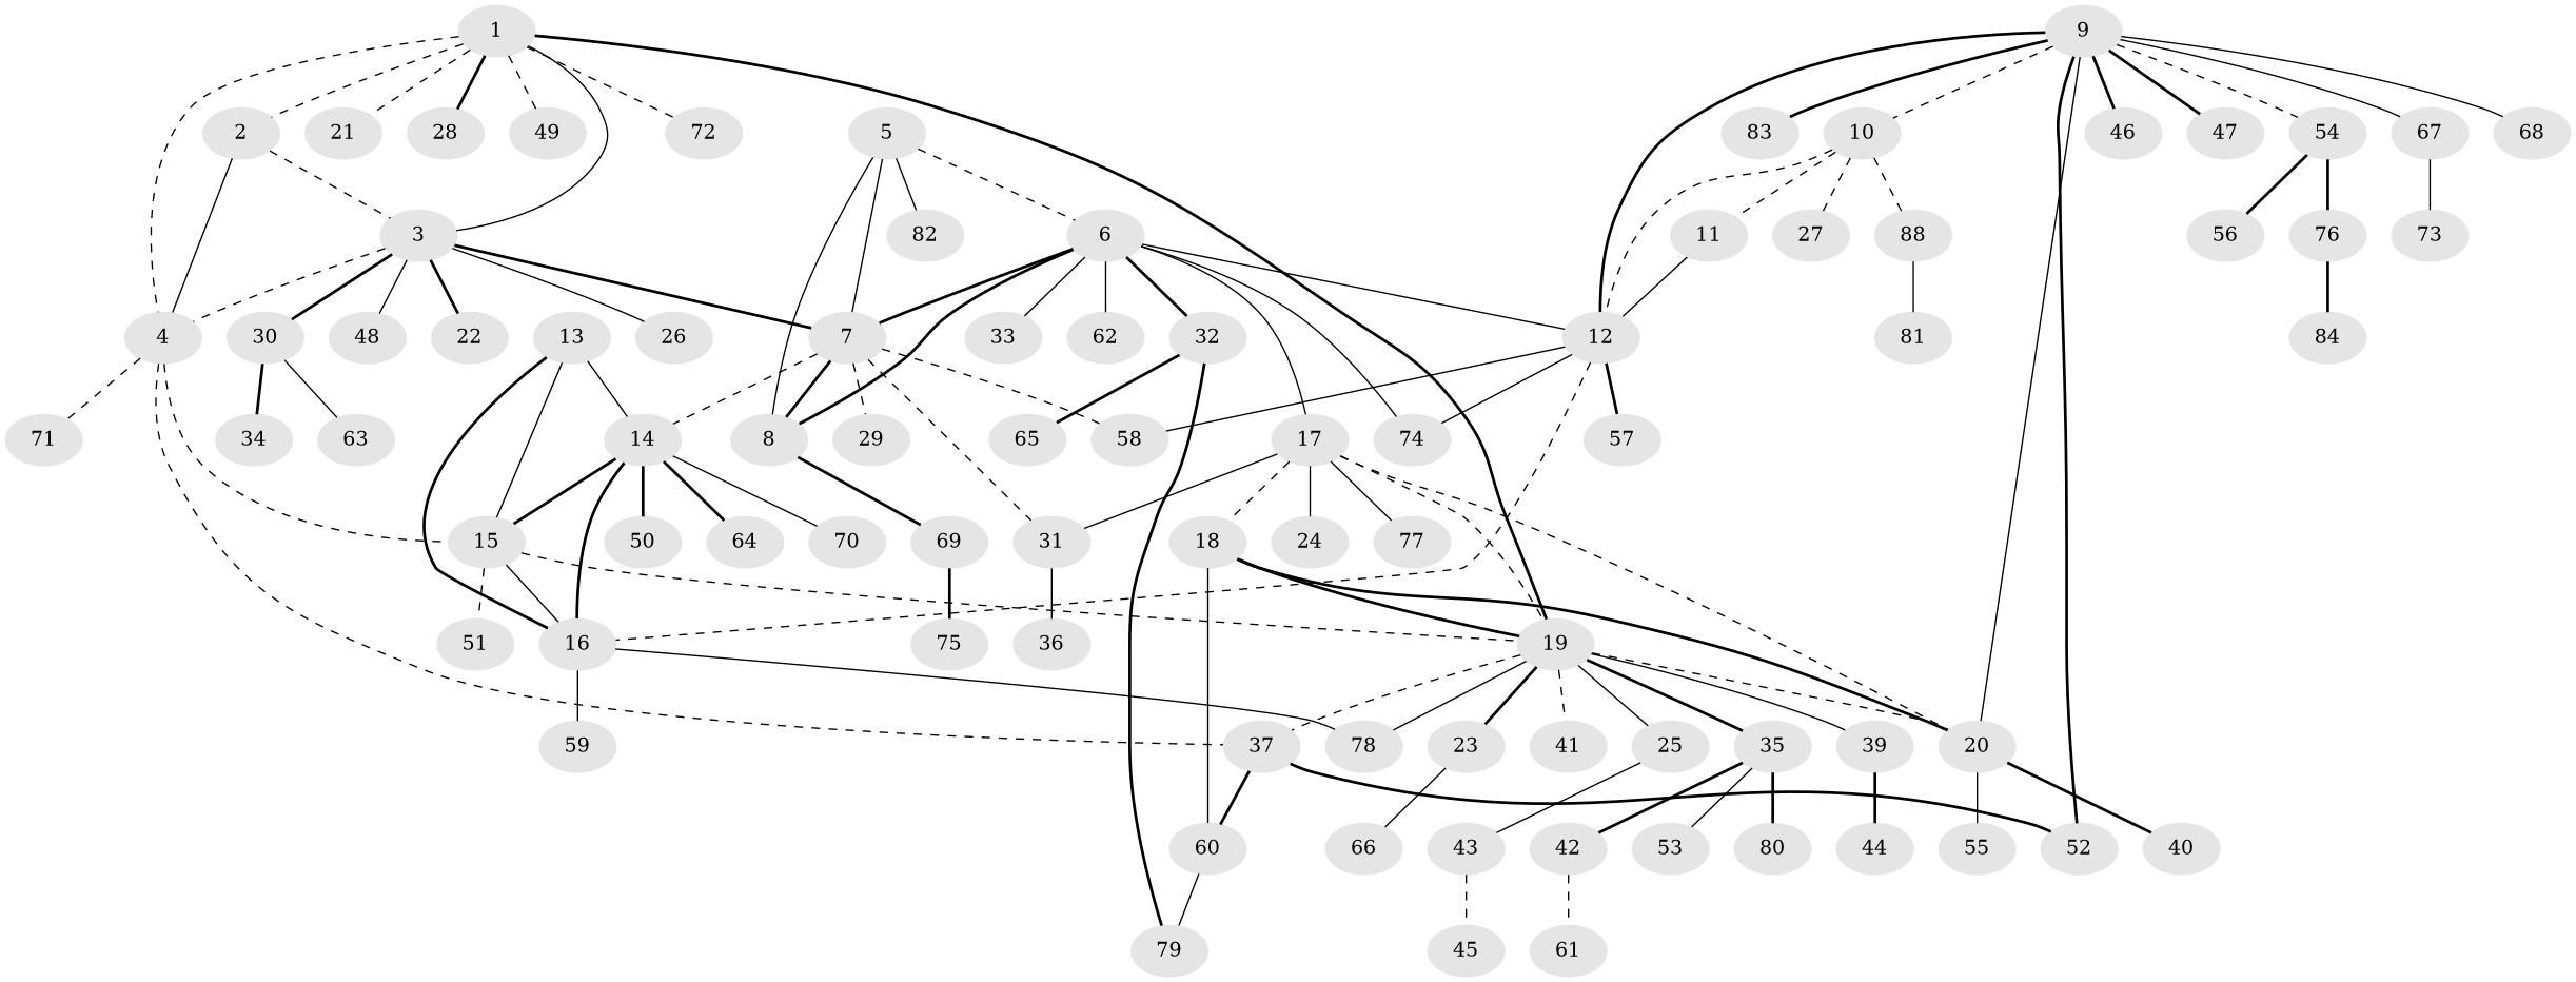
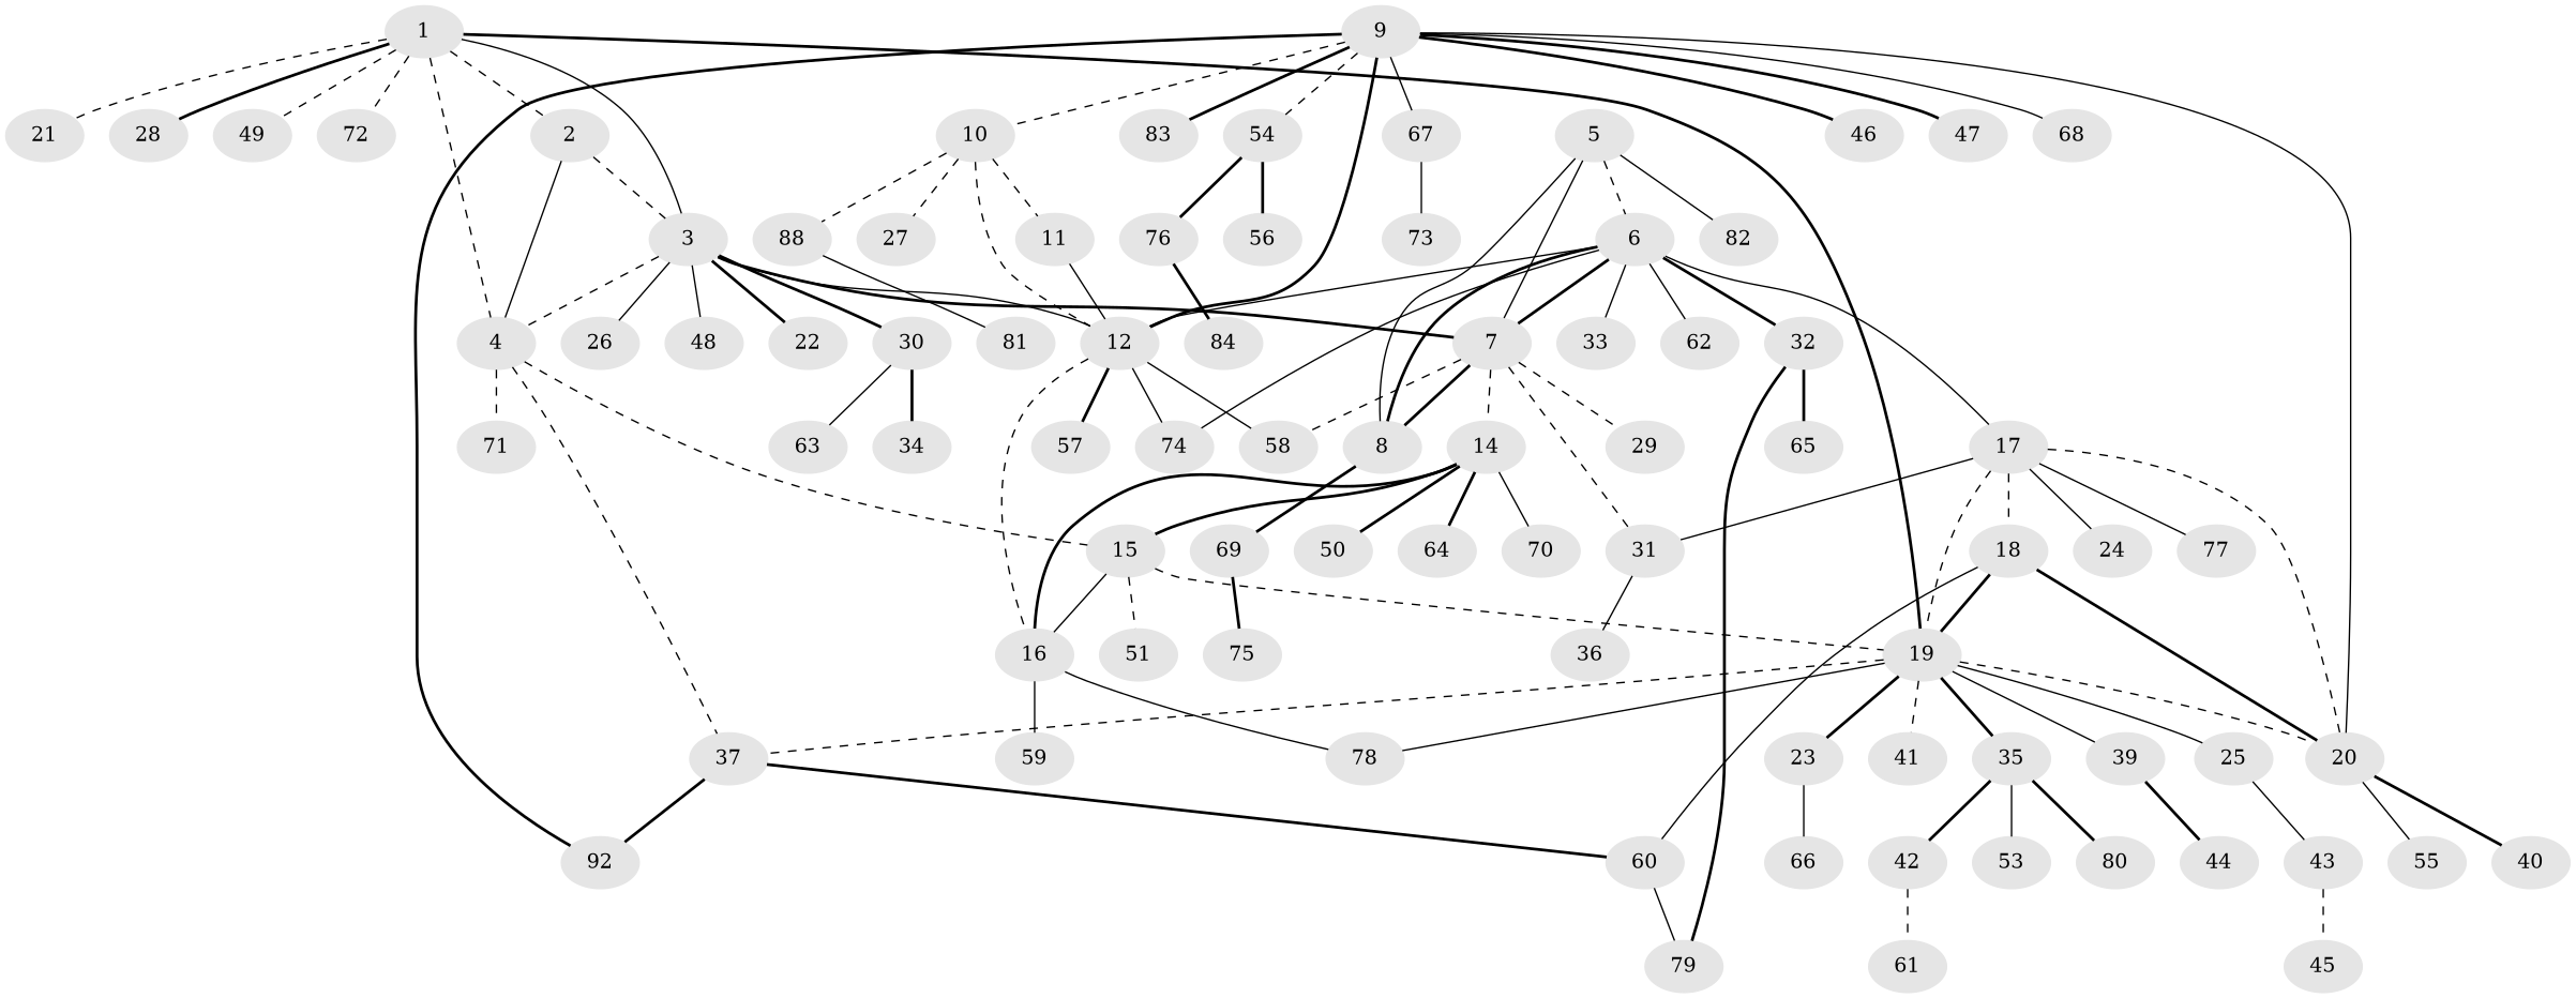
  graph {
    node [color=gray90 style=filled]
    edge [style=solid]
    1
    2
    3
    4
    19
    21
    28
    49
    72
    7
    12
    22
    26
    30
    48
    15
    37
    71
    20
    78
    23
    25
    35
    39
    41
    8
    14
    29
    31
    58
    74
    16
    57
    34
    63
    51
-   52
+   52 [label=92]
    60
    5
    6
    82
    17
    32
    33
    62
    69
    18
    24
    77
    65
    79
    50
    64
    70
    36
    75
    9
    10
    46
    47
    54
    67
    68
    83
    11
    27
    n67 [label=88]
    40
    55
    56
    76
    73
    81
    59
-   13
    66
    43
    42
    53
    80
    44
    45
    61
    84
    1 -- 2 [style=dashed]
    1 -- 3
    1 -- 4 [style=dashed]
    1 -- 19 [style=bold]
    1 -- 21 [style=dashed]
    1 -- 28 [style=bold]
    1 -- 49 [style=dashed]
    1 -- 72 [style=dashed]
    2 -- 3 [style=dashed]
    2 -- 4
    3 -- 4 [style=dashed]
    3 -- 7 [style=bold]
+   3 -- 12
    3 -- 22 [style=bold]
    3 -- 26
    3 -- 30 [style=bold]
    3 -- 48
    4 -- 15 [style=dashed]
    4 -- 37 [style=dashed]
    4 -- 71 [style=dashed]
    19 -- 37 [style=dashed]
    19 -- 20 [style=dashed]
    19 -- 78
    19 -- 23 [style=bold]
    19 -- 25
    19 -- 35 [style=bold]
    19 -- 39
    19 -- 41 [style=dashed]
    7 -- 8 [style=bold]
    7 -- 14 [style=dashed]
    7 -- 29 [style=dashed]
    7 -- 31 [style=dashed]
    7 -- 58 [style=dashed]
    12 -- 58
    12 -- 74
    12 -- 16 [style=dashed]
    12 -- 57 [style=bold]
    30 -- 34 [style=bold]
    30 -- 63
    15 -- 19 [style=dashed]
    15 -- 16
    15 -- 51 [style=dashed]
    37 -- 52 [style=bold]
    37 -- 60 [style=bold]
    20 -- 40 [style=bold]
    20 -- 55
    23 -- 66
    25 -- 43
    35 -- 42 [style=bold]
    35 -- 53
    35 -- 80 [style=bold]
    39 -- 44 [style=bold]
    8 -- 69 [style=bold]
    14 -- 15 [style=bold]
    14 -- 16 [style=bold]
    14 -- 50 [style=bold]
    14 -- 64 [style=bold]
    14 -- 70
    31 -- 36
    16 -- 78
    16 -- 59
    60 -- 79
    5 -- 7
    5 -- 8
    5 -- 6 [style=dashed]
    5 -- 82
    6 -- 7 [style=bold]
    6 -- 12
    6 -- 8 [style=bold]
    6 -- 74
    6 -- 17
    6 -- 32 [style=bold]
    6 -- 33
    6 -- 62
    17 -- 19 [style=dashed]
    17 -- 20 [style=dashed]
    17 -- 31
    17 -- 18 [style=dashed]
    17 -- 24
    17 -- 77
    32 -- 65 [style=bold]
    32 -- 79 [style=bold]
    69 -- 75 [style=bold]
    18 -- 19 [style=bold]
    18 -- 20 [style=bold]
    18 -- 60
    9 -- 12 [style=bold]
    9 -- 20
    9 -- 52 [style=bold]
    9 -- 10 [style=dashed]
    9 -- 46 [style=bold]
    9 -- 47 [style=bold]
    9 -- 54 [style=dashed]
    9 -- 67
    9 -- 68
    9 -- 83 [style=bold]
    10 -- 12 [style=dashed]
    10 -- 11 [style=dashed]
    10 -- 27 [style=dashed]
    10 -- n67 [style=dashed]
    54 -- 56 [style=bold]
    54 -- 76 [style=bold]
    67 -- 73
    11 -- 12
    n67 -- 81
    76 -- 84 [style=bold]
-   13 -- 15
-   13 -- 14
-   13 -- 16 [style=bold]
    43 -- 45 [style=dashed]
    42 -- 61 [style=dashed]
  }
